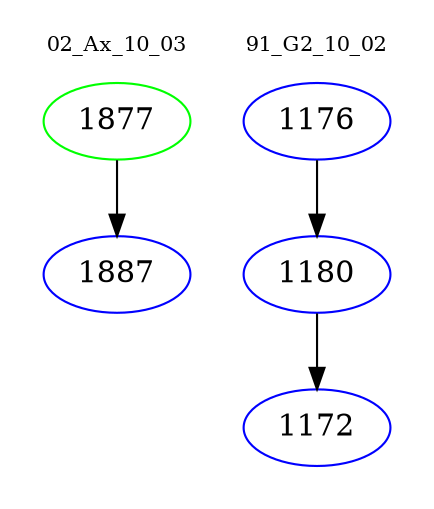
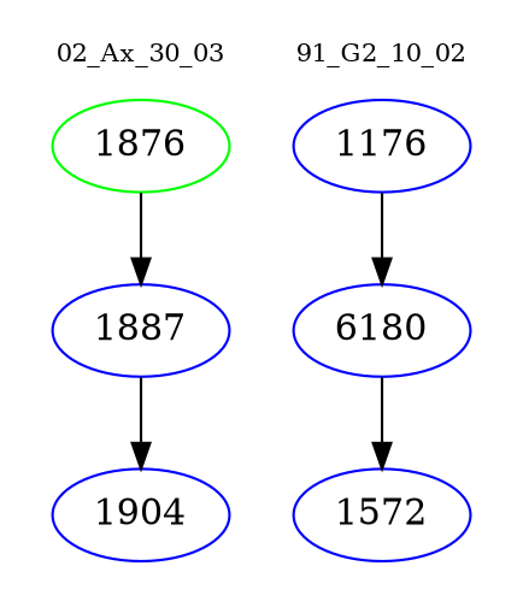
  digraph {
    node [color=blue]
    edge [color=black]
-   n1 [color=green label=1877]
+   n1 [color=green label=1876]
    n2 [label=1887]
+   n3 [label=1904]
    n4 [label=1176]
-   n5 [label=1180]
-   n6 [label=1172]
+   n5 [label=6180]
+   n6 [label=1572]
    subgraph cluster_1 {
      color=white
      fontsize=10
-     label="02_Ax_10_03"
+     label="02_Ax_30_03"
      n1
      n2
+     n3
    }
    subgraph cluster_2 {
      color=white
      fontsize=10
      label="91_G2_10_02"
      n4
      n5
      n6
    }
    n1 -> n2
+   n2 -> n3
    n4 -> n5
    n5 -> n6
  }
